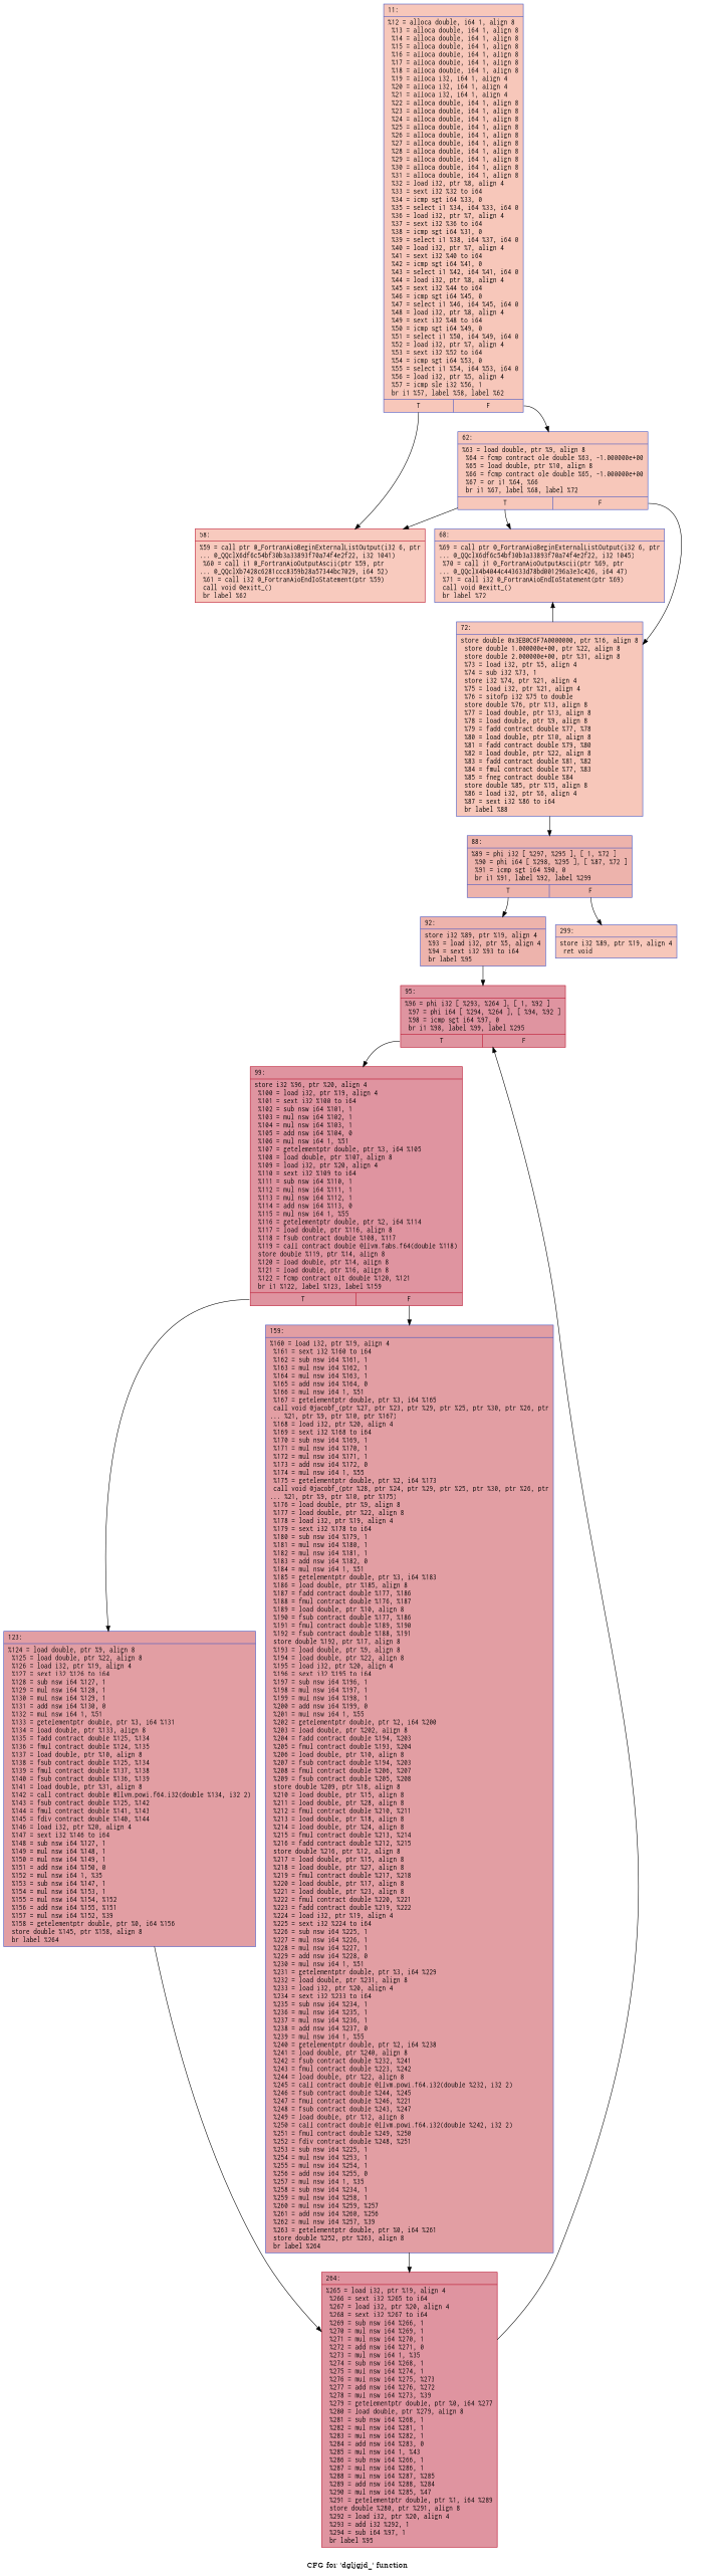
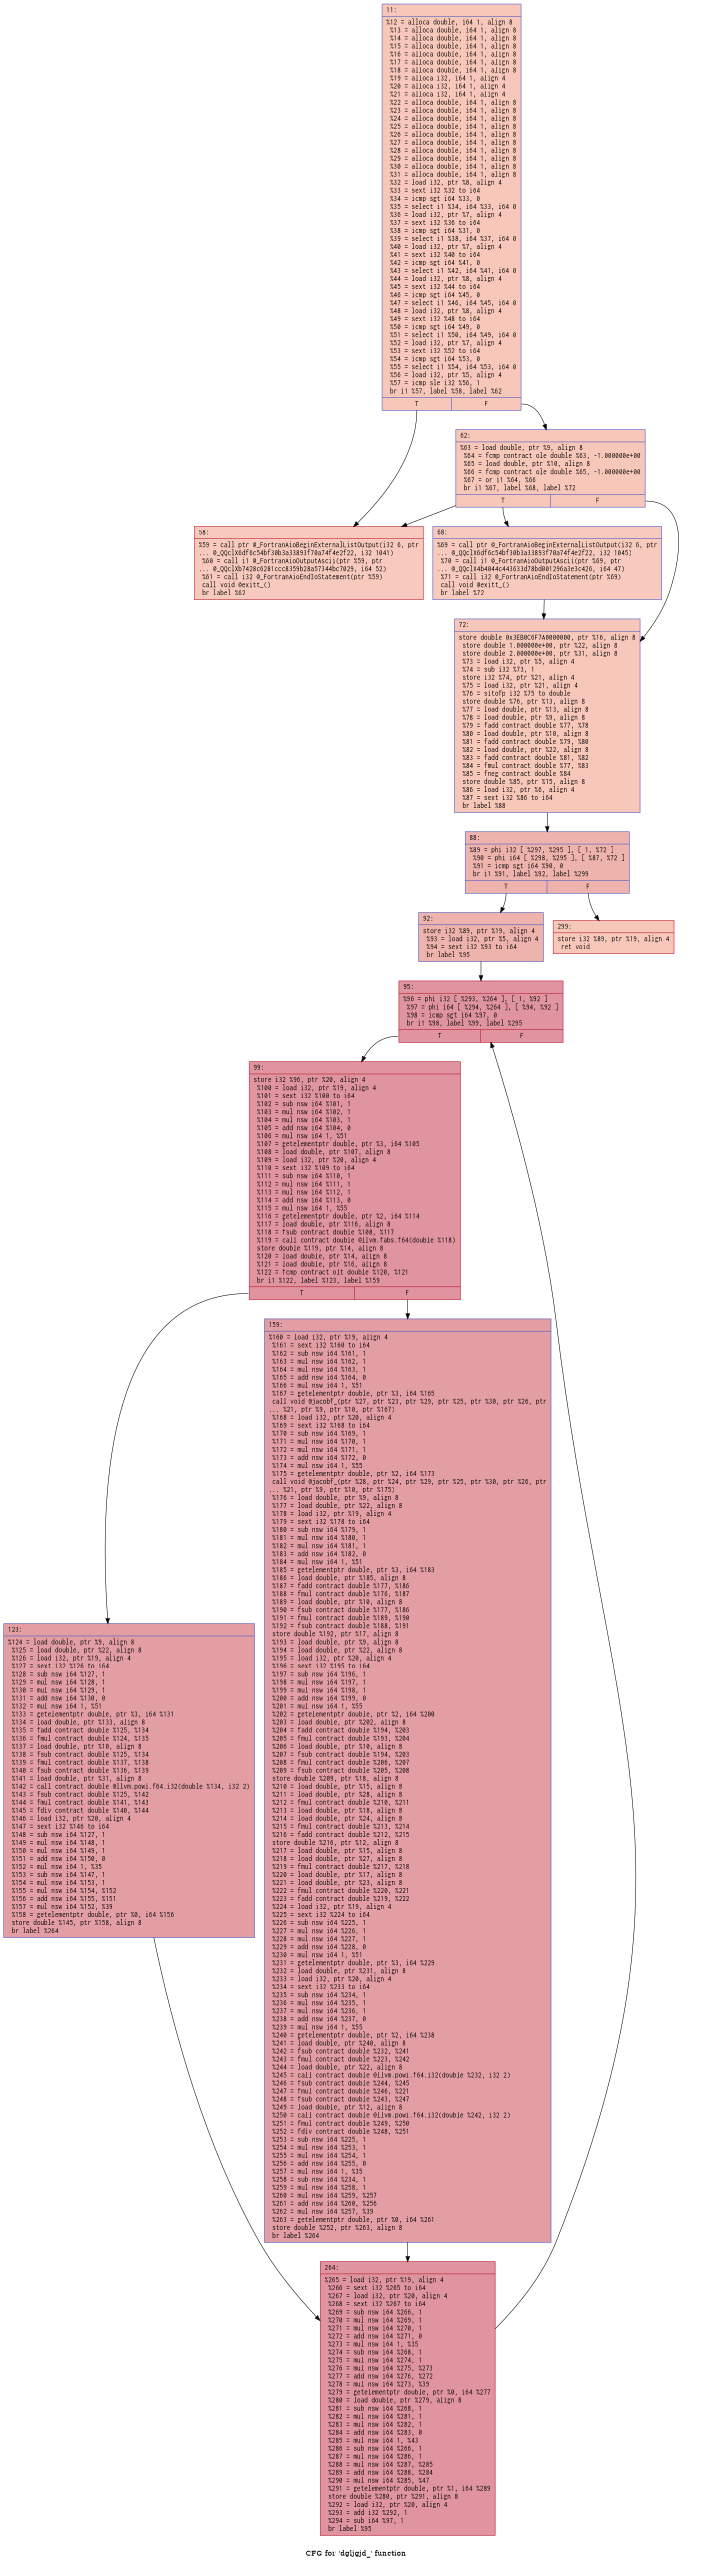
  digraph {
    label="CFG for 'dgljgjd_' function"
    node [color="#3d50c3ff" fillcolor="#ec7f6370" fontname=Courier shape=record style=filled]
    n1 [label="{11:\l|  %12 = alloca double, i64 1, align 8\l  %13 = alloca double, i64 1, align 8\l  %14 = alloca double, i64 1, align 8\l  %15 = alloca double, i64 1, align 8\l  %16 = alloca double, i64 1, align 8\l  %17 = alloca double, i64 1, align 8\l  %18 = alloca double, i64 1, align 8\l  %19 = alloca i32, i64 1, align 4\l  %20 = alloca i32, i64 1, align 4\l  %21 = alloca i32, i64 1, align 4\l  %22 = alloca double, i64 1, align 8\l  %23 = alloca double, i64 1, align 8\l  %24 = alloca double, i64 1, align 8\l  %25 = alloca double, i64 1, align 8\l  %26 = alloca double, i64 1, align 8\l  %27 = alloca double, i64 1, align 8\l  %28 = alloca double, i64 1, align 8\l  %29 = alloca double, i64 1, align 8\l  %30 = alloca double, i64 1, align 8\l  %31 = alloca double, i64 1, align 8\l  %32 = load i32, ptr %8, align 4\l  %33 = sext i32 %32 to i64\l  %34 = icmp sgt i64 %33, 0\l  %35 = select i1 %34, i64 %33, i64 0\l  %36 = load i32, ptr %7, align 4\l  %37 = sext i32 %36 to i64\l  %38 = icmp sgt i64 %31, 0\l  %39 = select i1 %38, i64 %37, i64 0\l  %40 = load i32, ptr %7, align 4\l  %41 = sext i32 %40 to i64\l  %42 = icmp sgt i64 %41, 0\l  %43 = select i1 %42, i64 %41, i64 0\l  %44 = load i32, ptr %8, align 4\l  %45 = sext i32 %44 to i64\l  %46 = icmp sgt i64 %45, 0\l  %47 = select i1 %46, i64 %45, i64 0\l  %48 = load i32, ptr %8, align 4\l  %49 = sext i32 %48 to i64\l  %50 = icmp sgt i64 %49, 0\l  %51 = select i1 %50, i64 %49, i64 0\l  %52 = load i32, ptr %7, align 4\l  %53 = sext i32 %52 to i64\l  %54 = icmp sgt i64 %53, 0\l  %55 = select i1 %54, i64 %53, i64 0\l  %56 = load i32, ptr %5, align 4\l  %57 = icmp sle i32 %56, 1\l  br i1 %57, label %58, label %62\l|{<s0>T|<s1>F}}"]
    n2 [color="#b70d28ff" fillcolor="#ef886b70" label="{58:\l|  %59 = call ptr @_FortranAioBeginExternalListOutput(i32 6, ptr\l... @_QQclX6df6c54bf30b3a33893f70a74f4e2f22, i32 1041)\l  %60 = call i1 @_FortranAioOutputAscii(ptr %59, ptr\l... @_QQclXb7428c6281ccc8359b28a57344bc7029, i64 52)\l  %61 = call i32 @_FortranAioEndIoStatement(ptr %59)\l  call void @exitt_()\l  br label %62\l}"]
    n3 [label="{62:\l|  %63 = load double, ptr %9, align 8\l  %64 = fcmp contract ole double %63, -1.000000e+00\l  %65 = load double, ptr %10, align 8\l  %66 = fcmp contract ole double %65, -1.000000e+00\l  %67 = or i1 %64, %66\l  br i1 %67, label %68, label %72\l|{<s0>T|<s1>F}}"]
    n4 [fillcolor="#ef886b70" label="{68:\l|  %69 = call ptr @_FortranAioBeginExternalListOutput(i32 6, ptr\l... @_QQclX6df6c54bf30b3a33893f70a74f4e2f22, i32 1045)\l  %70 = call i1 @_FortranAioOutputAscii(ptr %69, ptr\l... @_QQclX4b4044c443633d78bd001296a3e3c426, i64 47)\l  %71 = call i32 @_FortranAioEndIoStatement(ptr %69)\l  call void @exitt_()\l  br label %72\l}"]
    n5 [label="{72:\l|  store double 0x3EB0C6F7A0000000, ptr %16, align 8\l  store double 1.000000e+00, ptr %22, align 8\l  store double 2.000000e+00, ptr %31, align 8\l  %73 = load i32, ptr %5, align 4\l  %74 = sub i32 %73, 1\l  store i32 %74, ptr %21, align 4\l  %75 = load i32, ptr %21, align 4\l  %76 = sitofp i32 %75 to double\l  store double %76, ptr %13, align 8\l  %77 = load double, ptr %13, align 8\l  %78 = load double, ptr %9, align 8\l  %79 = fadd contract double %77, %78\l  %80 = load double, ptr %10, align 8\l  %81 = fadd contract double %79, %80\l  %82 = load double, ptr %22, align 8\l  %83 = fadd contract double %81, %82\l  %84 = fmul contract double %77, %83\l  %85 = fneg contract double %84\l  store double %85, ptr %15, align 8\l  %86 = load i32, ptr %6, align 4\l  %87 = sext i32 %86 to i64\l  br label %88\l}"]
    n6 [fillcolor="#d6524470" label="{88:\l|  %89 = phi i32 [ %297, %295 ], [ 1, %72 ]\l  %90 = phi i64 [ %298, %295 ], [ %87, %72 ]\l  %91 = icmp sgt i64 %90, 0\l  br i1 %91, label %92, label %299\l|{<s0>T|<s1>F}}"]
    n7 [fillcolor="#d6524470" label="{92:\l|  store i32 %89, ptr %19, align 4\l  %93 = load i32, ptr %5, align 4\l  %94 = sext i32 %93 to i64\l  br label %95\l}"]
-   n8 [label="{299:\l|  store i32 %89, ptr %19, align 4\l  ret void\l}"]
+   n8 [color="#b70d28ff" label="{299:\l|  store i32 %89, ptr %19, align 4\l  ret void\l}"]
    n9 [color="#b70d28ff" fillcolor="#b70d2870" label="{95:\l|  %96 = phi i32 [ %293, %264 ], [ 1, %92 ]\l  %97 = phi i64 [ %294, %264 ], [ %94, %92 ]\l  %98 = icmp sgt i64 %97, 0\l  br i1 %98, label %99, label %295\l|{<s0>T|<s1>F}}"]
    n10 [color="#b70d28ff" fillcolor="#b70d2870" label="{99:\l|  store i32 %96, ptr %20, align 4\l  %100 = load i32, ptr %19, align 4\l  %101 = sext i32 %100 to i64\l  %102 = sub nsw i64 %101, 1\l  %103 = mul nsw i64 %102, 1\l  %104 = mul nsw i64 %103, 1\l  %105 = add nsw i64 %104, 0\l  %106 = mul nsw i64 1, %51\l  %107 = getelementptr double, ptr %3, i64 %105\l  %108 = load double, ptr %107, align 8\l  %109 = load i32, ptr %20, align 4\l  %110 = sext i32 %109 to i64\l  %111 = sub nsw i64 %110, 1\l  %112 = mul nsw i64 %111, 1\l  %113 = mul nsw i64 %112, 1\l  %114 = add nsw i64 %113, 0\l  %115 = mul nsw i64 1, %55\l  %116 = getelementptr double, ptr %2, i64 %114\l  %117 = load double, ptr %116, align 8\l  %118 = fsub contract double %108, %117\l  %119 = call contract double @llvm.fabs.f64(double %118)\l  store double %119, ptr %14, align 8\l  %120 = load double, ptr %14, align 8\l  %121 = load double, ptr %16, align 8\l  %122 = fcmp contract olt double %120, %121\l  br i1 %122, label %123, label %159\l|{<s0>T|<s1>F}}"]
    n11 [fillcolor="#be242e70" label="{123:\l|  %124 = load double, ptr %9, align 8\l  %125 = load double, ptr %22, align 8\l  %126 = load i32, ptr %19, align 4\l  %127 = sext i32 %126 to i64\l  %128 = sub nsw i64 %127, 1\l  %129 = mul nsw i64 %128, 1\l  %130 = mul nsw i64 %129, 1\l  %131 = add nsw i64 %130, 0\l  %132 = mul nsw i64 1, %51\l  %133 = getelementptr double, ptr %3, i64 %131\l  %134 = load double, ptr %133, align 8\l  %135 = fadd contract double %125, %134\l  %136 = fmul contract double %124, %135\l  %137 = load double, ptr %10, align 8\l  %138 = fsub contract double %125, %134\l  %139 = fmul contract double %137, %138\l  %140 = fsub contract double %136, %139\l  %141 = load double, ptr %31, align 8\l  %142 = call contract double @llvm.powi.f64.i32(double %134, i32 2)\l  %143 = fsub contract double %125, %142\l  %144 = fmul contract double %141, %143\l  %145 = fdiv contract double %140, %144\l  %146 = load i32, ptr %20, align 4\l  %147 = sext i32 %146 to i64\l  %148 = sub nsw i64 %127, 1\l  %149 = mul nsw i64 %148, 1\l  %150 = mul nsw i64 %149, 1\l  %151 = add nsw i64 %150, 0\l  %152 = mul nsw i64 1, %35\l  %153 = sub nsw i64 %147, 1\l  %154 = mul nsw i64 %153, 1\l  %155 = mul nsw i64 %154, %152\l  %156 = add nsw i64 %155, %151\l  %157 = mul nsw i64 %152, %39\l  %158 = getelementptr double, ptr %0, i64 %156\l  store double %145, ptr %158, align 8\l  br label %264\l}"]
    n12 [fillcolor="#be242e70" label="{159:\l|  %160 = load i32, ptr %19, align 4\l  %161 = sext i32 %160 to i64\l  %162 = sub nsw i64 %161, 1\l  %163 = mul nsw i64 %162, 1\l  %164 = mul nsw i64 %163, 1\l  %165 = add nsw i64 %164, 0\l  %166 = mul nsw i64 1, %51\l  %167 = getelementptr double, ptr %3, i64 %165\l  call void @jacobf_(ptr %27, ptr %23, ptr %29, ptr %25, ptr %30, ptr %26, ptr\l... %21, ptr %9, ptr %10, ptr %167)\l  %168 = load i32, ptr %20, align 4\l  %169 = sext i32 %168 to i64\l  %170 = sub nsw i64 %169, 1\l  %171 = mul nsw i64 %170, 1\l  %172 = mul nsw i64 %171, 1\l  %173 = add nsw i64 %172, 0\l  %174 = mul nsw i64 1, %55\l  %175 = getelementptr double, ptr %2, i64 %173\l  call void @jacobf_(ptr %28, ptr %24, ptr %29, ptr %25, ptr %30, ptr %26, ptr\l... %21, ptr %9, ptr %10, ptr %175)\l  %176 = load double, ptr %9, align 8\l  %177 = load double, ptr %22, align 8\l  %178 = load i32, ptr %19, align 4\l  %179 = sext i32 %178 to i64\l  %180 = sub nsw i64 %179, 1\l  %181 = mul nsw i64 %180, 1\l  %182 = mul nsw i64 %181, 1\l  %183 = add nsw i64 %182, 0\l  %184 = mul nsw i64 1, %51\l  %185 = getelementptr double, ptr %3, i64 %183\l  %186 = load double, ptr %185, align 8\l  %187 = fadd contract double %177, %186\l  %188 = fmul contract double %176, %187\l  %189 = load double, ptr %10, align 8\l  %190 = fsub contract double %177, %186\l  %191 = fmul contract double %189, %190\l  %192 = fsub contract double %188, %191\l  store double %192, ptr %17, align 8\l  %193 = load double, ptr %9, align 8\l  %194 = load double, ptr %22, align 8\l  %195 = load i32, ptr %20, align 4\l  %196 = sext i32 %195 to i64\l  %197 = sub nsw i64 %196, 1\l  %198 = mul nsw i64 %197, 1\l  %199 = mul nsw i64 %198, 1\l  %200 = add nsw i64 %199, 0\l  %201 = mul nsw i64 1, %55\l  %202 = getelementptr double, ptr %2, i64 %200\l  %203 = load double, ptr %202, align 8\l  %204 = fadd contract double %194, %203\l  %205 = fmul contract double %193, %204\l  %206 = load double, ptr %10, align 8\l  %207 = fsub contract double %194, %203\l  %208 = fmul contract double %206, %207\l  %209 = fsub contract double %205, %208\l  store double %209, ptr %18, align 8\l  %210 = load double, ptr %15, align 8\l  %211 = load double, ptr %28, align 8\l  %212 = fmul contract double %210, %211\l  %213 = load double, ptr %18, align 8\l  %214 = load double, ptr %24, align 8\l  %215 = fmul contract double %213, %214\l  %216 = fadd contract double %212, %215\l  store double %216, ptr %12, align 8\l  %217 = load double, ptr %15, align 8\l  %218 = load double, ptr %27, align 8\l  %219 = fmul contract double %217, %218\l  %220 = load double, ptr %17, align 8\l  %221 = load double, ptr %23, align 8\l  %222 = fmul contract double %220, %221\l  %223 = fadd contract double %219, %222\l  %224 = load i32, ptr %19, align 4\l  %225 = sext i32 %224 to i64\l  %226 = sub nsw i64 %225, 1\l  %227 = mul nsw i64 %226, 1\l  %228 = mul nsw i64 %227, 1\l  %229 = add nsw i64 %228, 0\l  %230 = mul nsw i64 1, %51\l  %231 = getelementptr double, ptr %3, i64 %229\l  %232 = load double, ptr %231, align 8\l  %233 = load i32, ptr %20, align 4\l  %234 = sext i32 %233 to i64\l  %235 = sub nsw i64 %234, 1\l  %236 = mul nsw i64 %235, 1\l  %237 = mul nsw i64 %236, 1\l  %238 = add nsw i64 %237, 0\l  %239 = mul nsw i64 1, %55\l  %240 = getelementptr double, ptr %2, i64 %238\l  %241 = load double, ptr %240, align 8\l  %242 = fsub contract double %232, %241\l  %243 = fmul contract double %223, %242\l  %244 = load double, ptr %22, align 8\l  %245 = call contract double @llvm.powi.f64.i32(double %232, i32 2)\l  %246 = fsub contract double %244, %245\l  %247 = fmul contract double %246, %221\l  %248 = fsub contract double %243, %247\l  %249 = load double, ptr %12, align 8\l  %250 = call contract double @llvm.powi.f64.i32(double %242, i32 2)\l  %251 = fmul contract double %249, %250\l  %252 = fdiv contract double %248, %251\l  %253 = sub nsw i64 %225, 1\l  %254 = mul nsw i64 %253, 1\l  %255 = mul nsw i64 %254, 1\l  %256 = add nsw i64 %255, 0\l  %257 = mul nsw i64 1, %35\l  %258 = sub nsw i64 %234, 1\l  %259 = mul nsw i64 %258, 1\l  %260 = mul nsw i64 %259, %257\l  %261 = add nsw i64 %260, %256\l  %262 = mul nsw i64 %257, %39\l  %263 = getelementptr double, ptr %0, i64 %261\l  store double %252, ptr %263, align 8\l  br label %264\l}"]
    n13 [color="#b70d28ff" fillcolor="#b70d2870" label="{264:\l|  %265 = load i32, ptr %19, align 4\l  %266 = sext i32 %265 to i64\l  %267 = load i32, ptr %20, align 4\l  %268 = sext i32 %267 to i64\l  %269 = sub nsw i64 %266, 1\l  %270 = mul nsw i64 %269, 1\l  %271 = mul nsw i64 %270, 1\l  %272 = add nsw i64 %271, 0\l  %273 = mul nsw i64 1, %35\l  %274 = sub nsw i64 %268, 1\l  %275 = mul nsw i64 %274, 1\l  %276 = mul nsw i64 %275, %273\l  %277 = add nsw i64 %276, %272\l  %278 = mul nsw i64 %273, %39\l  %279 = getelementptr double, ptr %0, i64 %277\l  %280 = load double, ptr %279, align 8\l  %281 = sub nsw i64 %268, 1\l  %282 = mul nsw i64 %281, 1\l  %283 = mul nsw i64 %282, 1\l  %284 = add nsw i64 %283, 0\l  %285 = mul nsw i64 1, %43\l  %286 = sub nsw i64 %266, 1\l  %287 = mul nsw i64 %286, 1\l  %288 = mul nsw i64 %287, %285\l  %289 = add nsw i64 %288, %284\l  %290 = mul nsw i64 %285, %47\l  %291 = getelementptr double, ptr %1, i64 %289\l  store double %280, ptr %291, align 8\l  %292 = load i32, ptr %20, align 4\l  %293 = add i32 %292, 1\l  %294 = sub i64 %97, 1\l  br label %95\l}"]
    n1 -> n2 [tailport=s0]
    n1 -> n3 [tailport=s1]
    n3 -> n2
    n3 -> n4 [tailport=s0]
    n3 -> n5 [tailport=s1]
-   n5 -> n4
+   n4 -> n5
    n5 -> n6
    n6 -> n7 [tailport=s0]
    n6 -> n8 [tailport=s1]
    n7 -> n9
    n9 -> n10 [tailport=s0]
    n10 -> n11 [tailport=s0]
    n10 -> n12 [tailport=s1]
    n11 -> n13
    n12 -> n13
    n13 -> n9
  }
